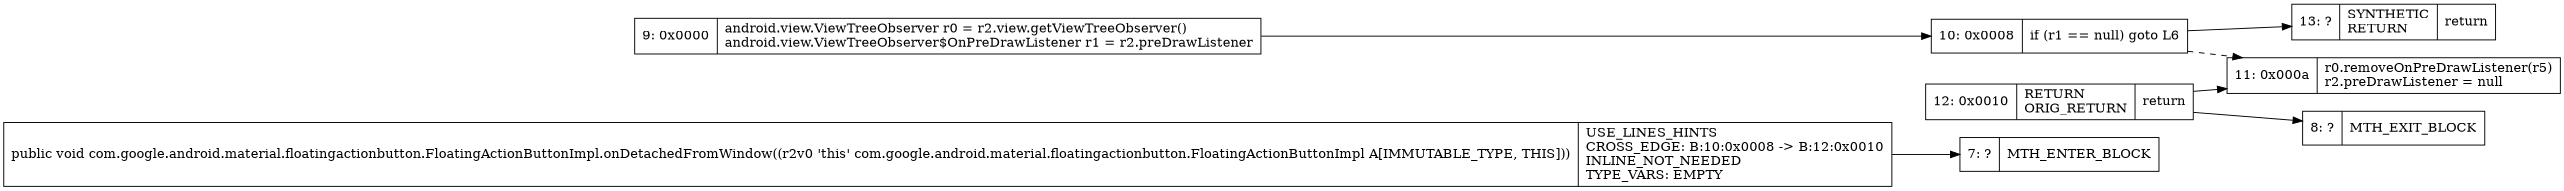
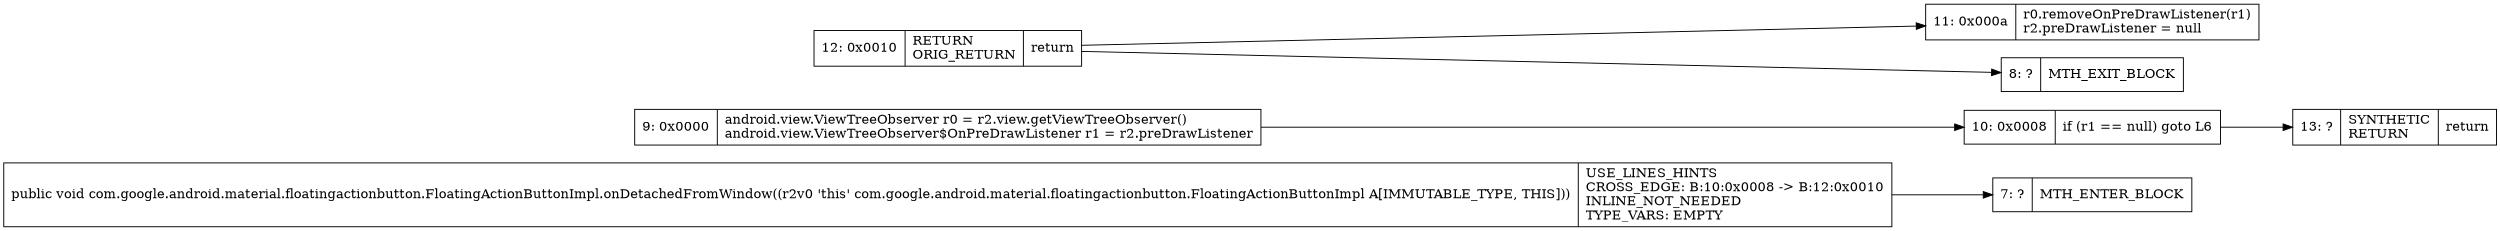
  digraph {
    rankdir=LR
    node [shape=record]
    n1 [label="{7\:\ ?|MTH_ENTER_BLOCK\l}"]
    n2 [label="{9\:\ 0x0000|android.view.ViewTreeObserver r0 = r2.view.getViewTreeObserver()\landroid.view.ViewTreeObserver$OnPreDrawListener r1 = r2.preDrawListener\l}"]
    n3 [label="{10\:\ 0x0008|if (r1 == null) goto L6\l}"]
-   n4 [label="{11\:\ 0x000a|r0.removeOnPreDrawListener(r5)\lr2.preDrawListener = null\l}"]
+   n4 [label="{11\:\ 0x000a|r0.removeOnPreDrawListener(r1)\lr2.preDrawListener = null\l}"]
    n5 [label="{13\:\ ?|SYNTHETIC\lRETURN\l|return\l}"]
    n6 [label="{12\:\ 0x0010|RETURN\lORIG_RETURN\l|return\l}"]
    n7 [label="{8\:\ ?|MTH_EXIT_BLOCK\l}"]
    n8 [label="{public void com.google.android.material.floatingactionbutton.FloatingActionButtonImpl.onDetachedFromWindow((r2v0 'this' com.google.android.material.floatingactionbutton.FloatingActionButtonImpl A[IMMUTABLE_TYPE, THIS]))  | USE_LINES_HINTS\lCROSS_EDGE: B:10:0x0008 \-\> B:12:0x0010\lINLINE_NOT_NEEDED\lTYPE_VARS: EMPTY\l}"]
    n2 -> n3
-   n3 -> n4 [style=dashed]
    n3 -> n5
    n6 -> n4
    n6 -> n7
    n8 -> n1
  }
